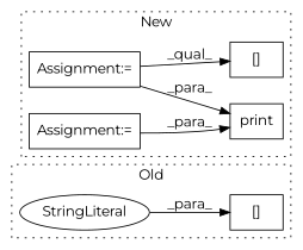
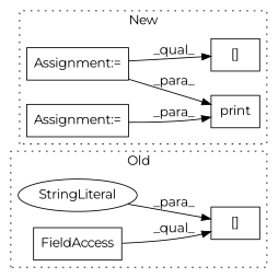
  digraph {
    rankdir=LR
    fontname=Montserrat
    node [a=2 l=1 shape=box fontname=Montserrat]
    edge [fontname=Montserrat]
    n1 [l="15,1" label="[]" s="1483,1516"]
    n2 [a=45 l=18 label=StringLiteral s=1498 shape=ellipse]
+   n3 [a=22 l=14 label=FieldAccess s=1483]
    n4 [a=32 l="6,2" label=print s="2131,2363"]
    n5 [a=7 label="Assignment:=" s=1983]
    n6 [l="5,1" label="[]" s="2225,2238"]
    n7 [a=7 label="Assignment:=" s=2116]
    subgraph cluster_1 {
      label=Old
      style=dotted
      n1
      n2
+     n3
    }
    subgraph cluster_2 {
      label=New
      style=dotted
      n4
      n5
      n6
      n7
    }
    n2 -> n1 [label=_para_]
+   n3 -> n1 [label=_qual_]
    n5 -> n4 [label=_para_]
    n5 -> n6 [label=_qual_]
    n7 -> n4 [label=_para_]
  }
